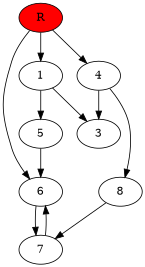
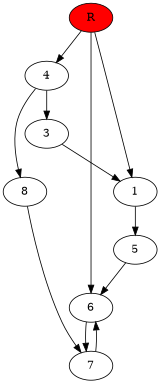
  digraph {
    1
    5
    6
    3
    4
    8
    7
    R [fillcolor="#ff0000" style=filled]
    1 -> 5
    5 -> 6
    6 -> 7
-   1 -> 3
+   3 -> 1
    4 -> 3
    4 -> 8
    8 -> 7
    7 -> 6
    R -> 1
    R -> 6
    R -> 4
  }
